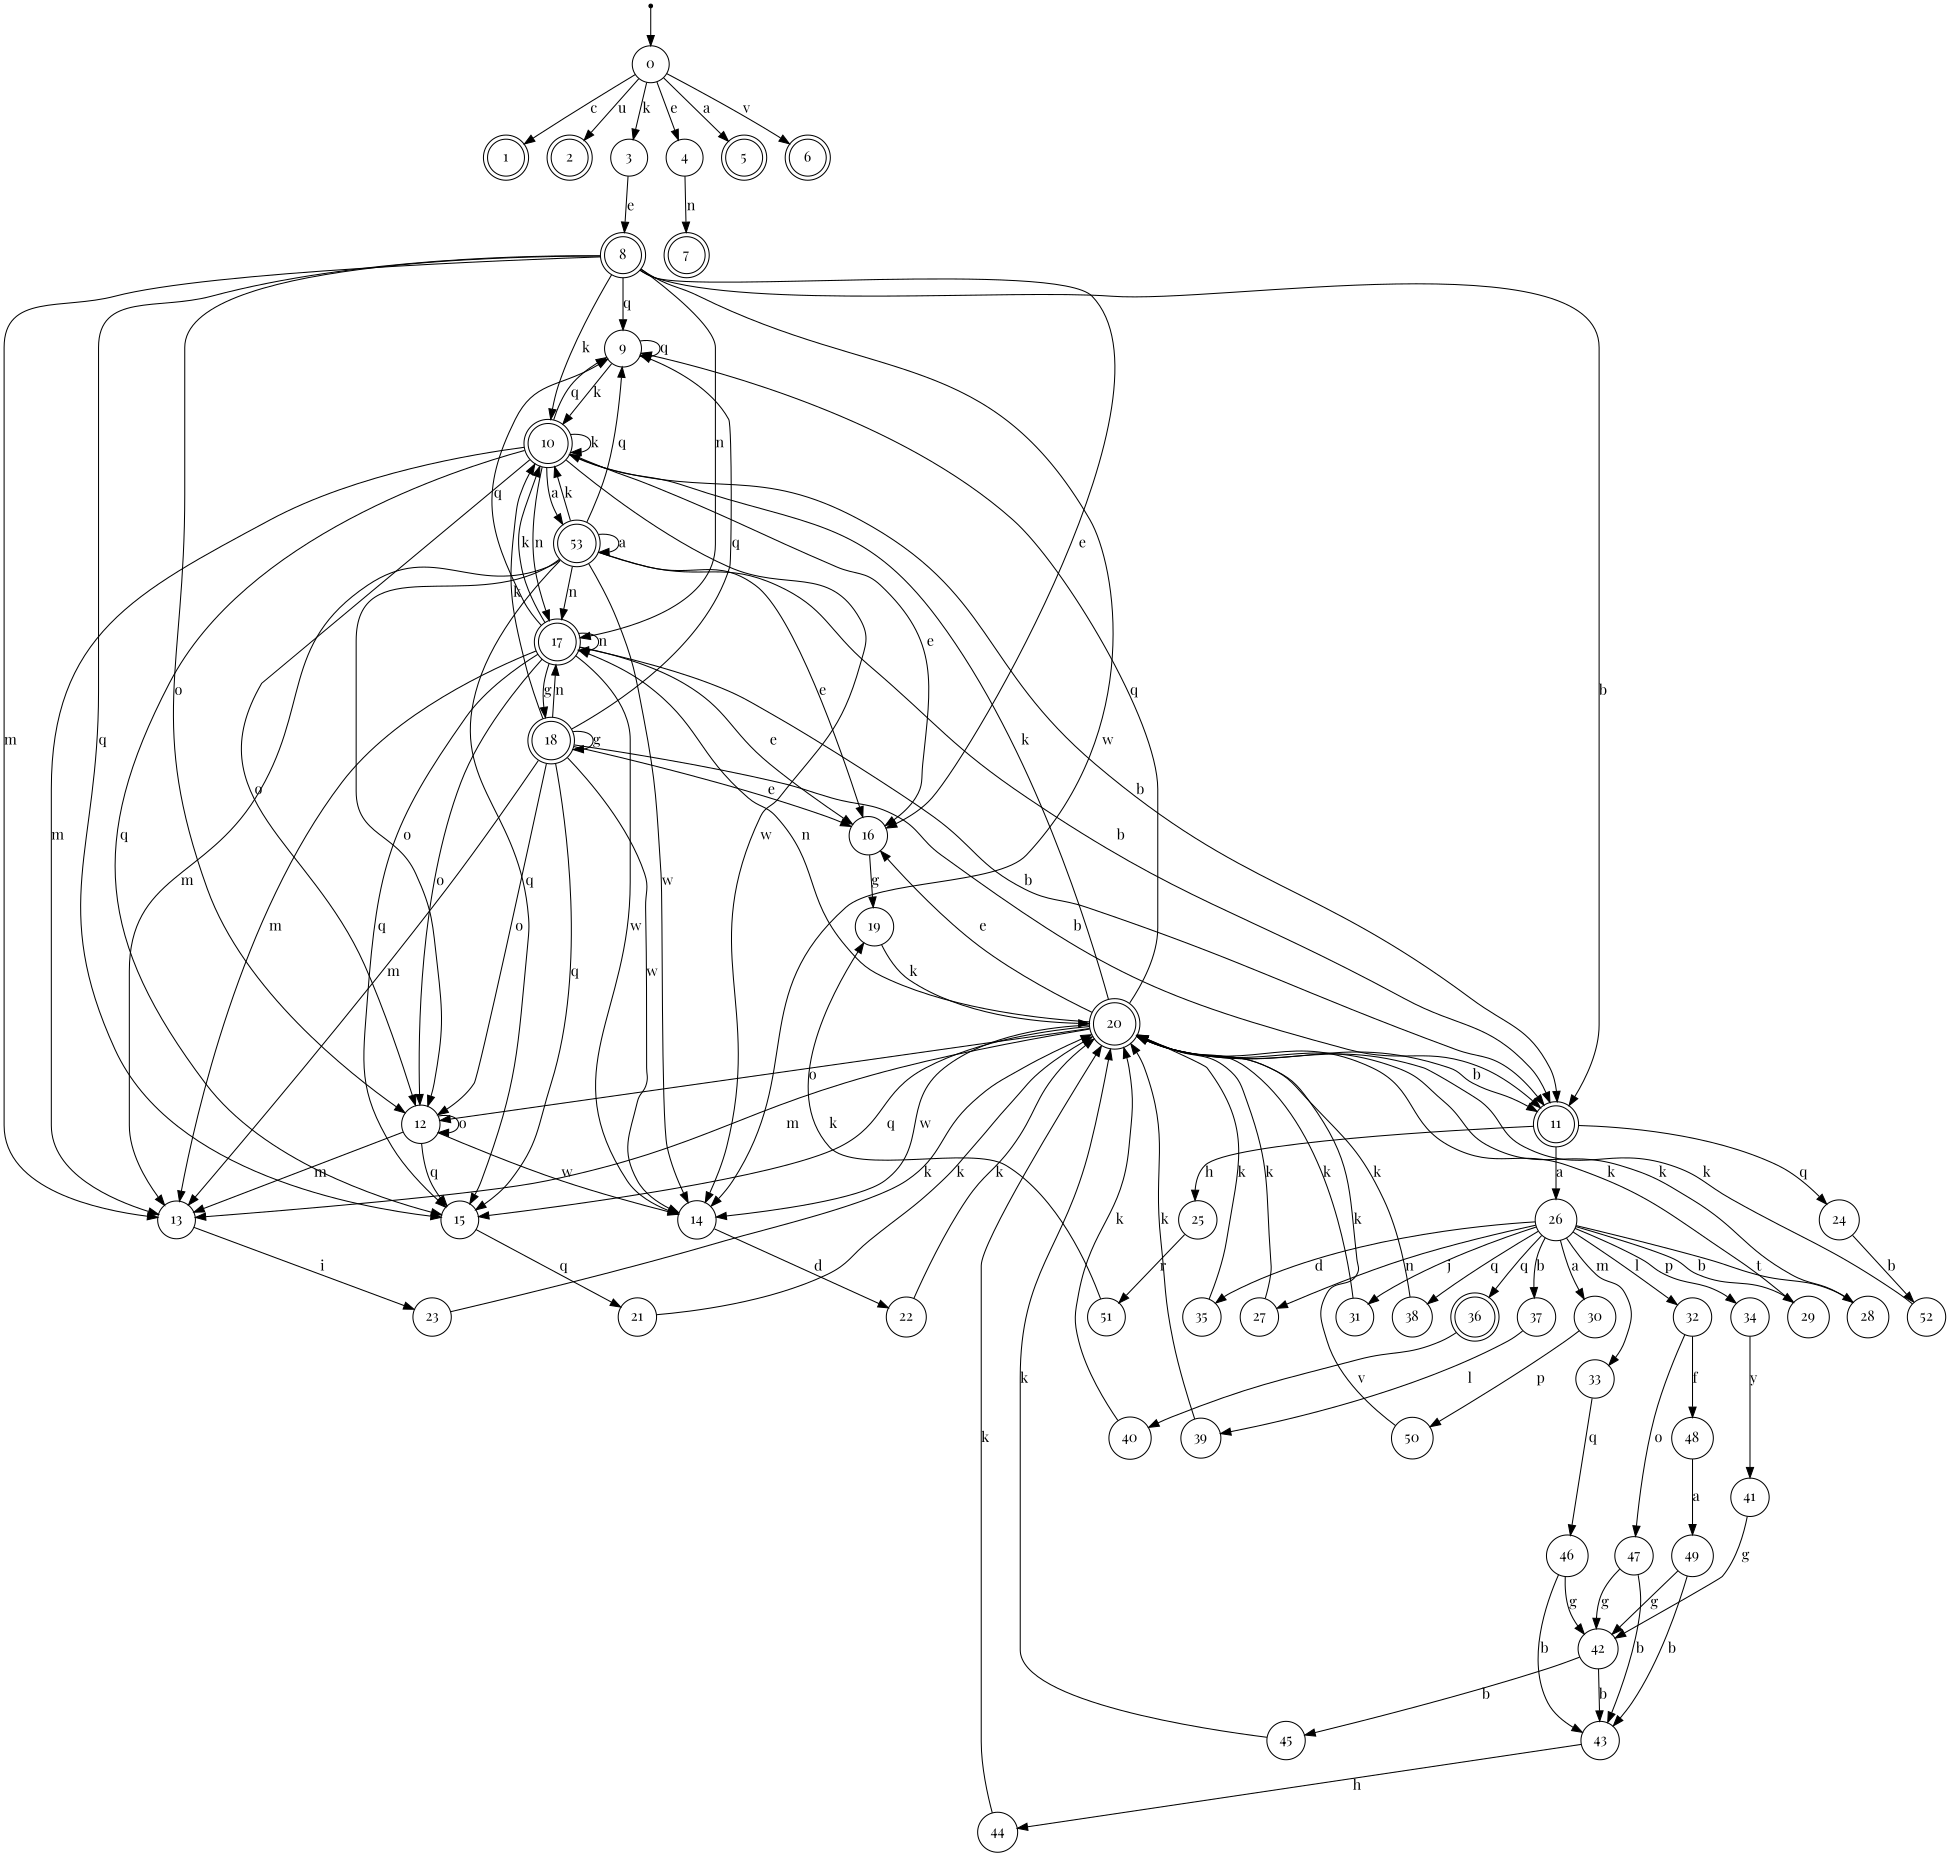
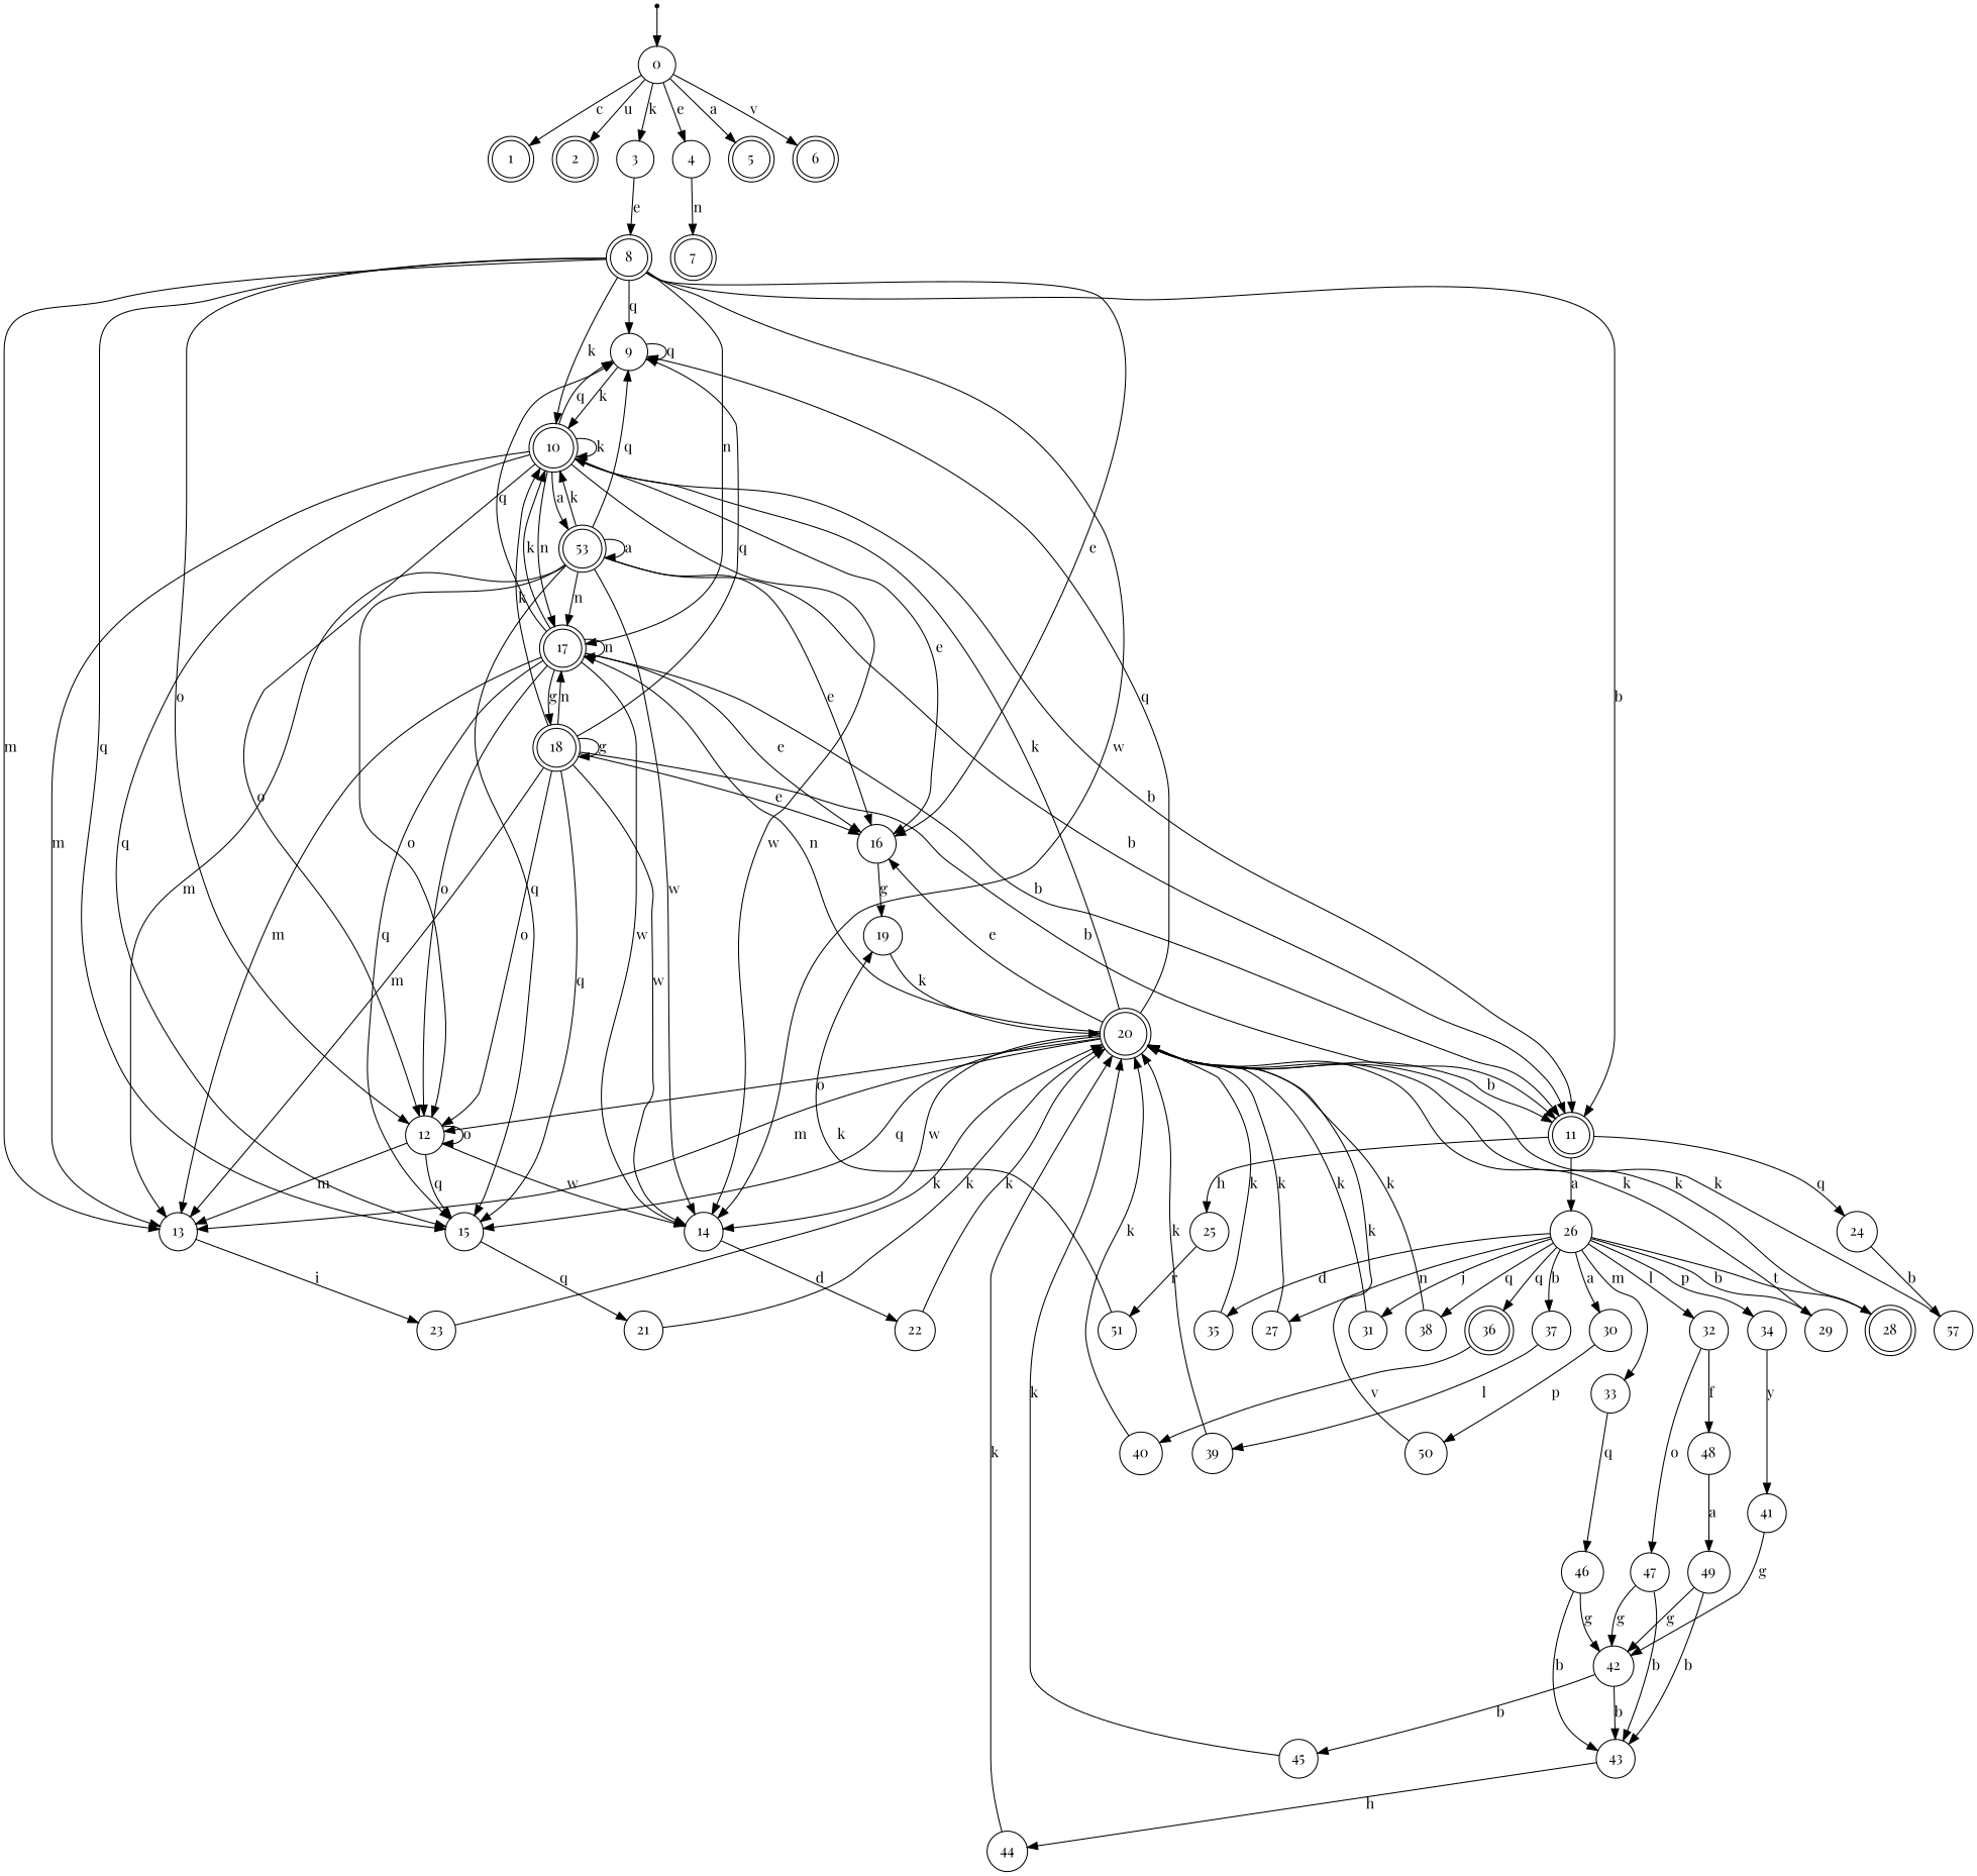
  digraph {
    fontname="Playfair Display"
    rankdir=TB
    node [fontname="Playfair Display" shape=circle]
    edge [fontname="Playfair Display"]
    dummy0 [shape=point]
    0
    1 [shape=doublecircle]
    2 [shape=doublecircle]
    3
    4
    5 [shape=doublecircle]
    6 [shape=doublecircle]
    8 [shape=doublecircle]
    7 [shape=doublecircle]
    9
    10 [shape=doublecircle]
    11 [shape=doublecircle]
    12
    13
    14
    15
    16
    17 [shape=doublecircle]
    53 [shape=doublecircle]
    24
    25
    26
    23
    22
    21
    19
    18 [shape=doublecircle]
-   52
+   52 [label=57]
    51
    27
-   28
+   28 [shape=doublecircle]
    29
    30
    31
    32
    33
    34
    35
    36 [shape=doublecircle]
    37
    38
    20 [shape=doublecircle]
    50
    47
    48
    46
    41
    40
    39
    42
    43
    49
    45
    44
    dummy0 -> 0
    0 -> 1 [label=c]
    0 -> 2 [label=u]
    0 -> 3 [label=k]
    0 -> 4 [label=e]
    0 -> 5 [label=a]
    0 -> 6 [label=v]
    3 -> 8 [label=e]
    4 -> 7 [label=n]
    8 -> 9 [label=q]
    8 -> 10 [label=k]
    8 -> 11 [label=b]
    8 -> 12 [label=o]
    8 -> 13 [label=m]
    8 -> 14 [label=w]
    8 -> 15 [label=q]
    8 -> 16 [label=e]
    8 -> 17 [label=n]
    9 -> 9 [label=q]
    9 -> 10 [label=k]
    10 -> 9 [label=q]
    10 -> 10 [label=k]
    10 -> 11 [label=b]
    10 -> 12 [label=o]
    10 -> 13 [label=m]
    10 -> 14 [label=w]
    10 -> 15 [label=q]
    10 -> 16 [label=e]
    10 -> 17 [label=n]
    10 -> 53 [label=a]
    11 -> 24 [label=q]
    11 -> 25 [label=h]
    11 -> 26 [label=a]
    12 -> 12 [label=o]
    12 -> 13 [label=m]
    12 -> 14 [label=w]
    12 -> 15 [label=q]
    13 -> 23 [label=i]
    14 -> 22 [label=d]
    15 -> 21 [label=q]
    16 -> 19 [label=g]
    17 -> 9 [label=q]
    17 -> 10 [label=k]
    17 -> 11 [label=b]
    17 -> 12 [label=o]
    17 -> 13 [label=m]
    17 -> 14 [label=w]
    17 -> 15 [label=q]
    17 -> 16 [label=e]
    17 -> 17 [label=n]
    17 -> 18 [label=g]
    53 -> 9 [label=q]
    53 -> 10 [label=k]
    53 -> 11 [label=b]
    53 -> 12 [label=o]
    53 -> 13 [label=m]
    53 -> 14 [label=w]
    53 -> 15 [label=q]
    53 -> 16 [label=e]
    53 -> 17 [label=n]
    53 -> 53 [label=a]
    24 -> 52 [label=b]
    25 -> 51 [label=r]
    26 -> 27 [label=n]
    26 -> 28 [label=t]
    26 -> 29 [label=b]
    26 -> 30 [label=a]
    26 -> 31 [label=j]
    26 -> 32 [label=l]
    26 -> 33 [label=m]
    26 -> 34 [label=p]
    26 -> 35 [label=d]
    26 -> 36 [label=q]
    26 -> 37 [label=b]
    26 -> 38 [label=q]
    23 -> 20 [label=k]
    22 -> 20 [label=k]
    21 -> 20 [label=k]
    19 -> 20 [label=k]
    18 -> 9 [label=q]
    18 -> 10 [label=k]
    18 -> 11 [label=b]
    18 -> 12 [label=o]
    18 -> 13 [label=m]
    18 -> 14 [label=w]
    18 -> 15 [label=q]
    18 -> 16 [label=e]
    18 -> 17 [label=n]
    18 -> 18 [label=g]
    52 -> 20 [label=k]
    51 -> 19 [label=k]
    27 -> 20 [label=k]
    28 -> 20 [label=k]
    29 -> 20 [label=k]
    30 -> 50 [label=p]
    31 -> 20 [label=k]
    32 -> 47 [label=o]
    32 -> 48 [label=f]
    33 -> 46 [label=q]
    34 -> 41 [label=y]
    35 -> 20 [label=k]
    36 -> 40 [label=v]
    37 -> 39 [label=l]
    38 -> 20 [label=k]
    20 -> 9 [label=q]
    20 -> 10 [label=k]
    20 -> 11 [label=b]
    20 -> 12 [label=o]
    20 -> 13 [label=m]
    20 -> 14 [label=w]
    20 -> 15 [label=q]
    20 -> 16 [label=e]
    20 -> 17 [label=n]
    50 -> 20 [label=k]
    47 -> 42 [label=g]
    47 -> 43 [label=b]
    48 -> 49 [label=a]
    46 -> 42 [label=g]
    46 -> 43 [label=b]
    41 -> 42 [label=g]
    40 -> 20 [label=k]
    39 -> 20 [label=k]
    42 -> 43 [label=b]
    42 -> 45 [label=b]
    43 -> 44 [label=h]
    49 -> 42 [label=g]
    49 -> 43 [label=b]
    45 -> 20 [label=k]
    44 -> 20 [label=k]
  }
